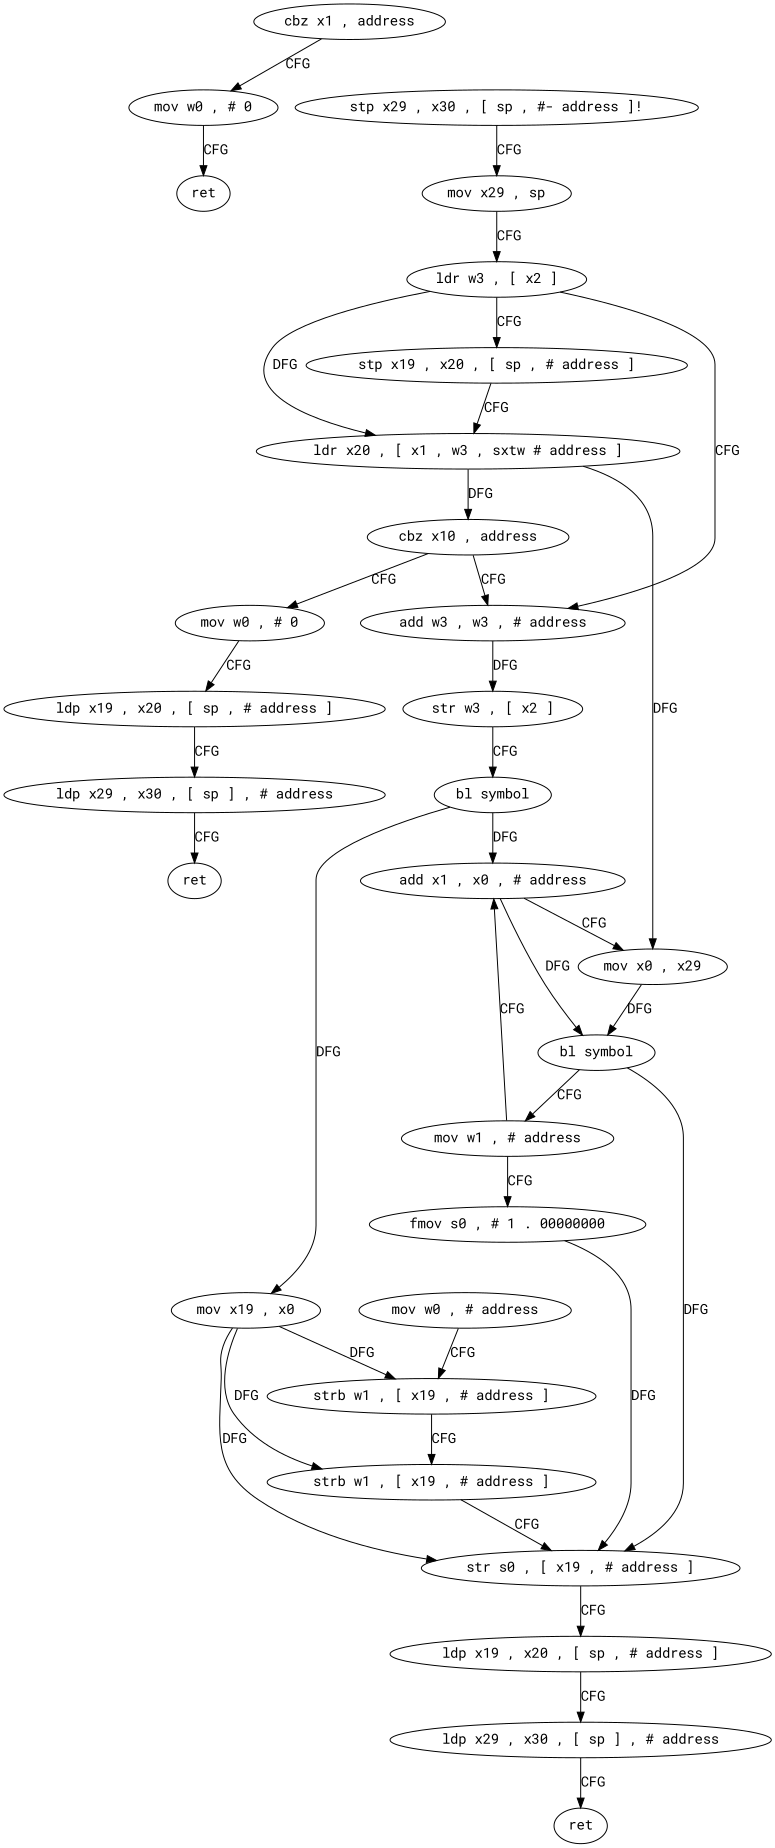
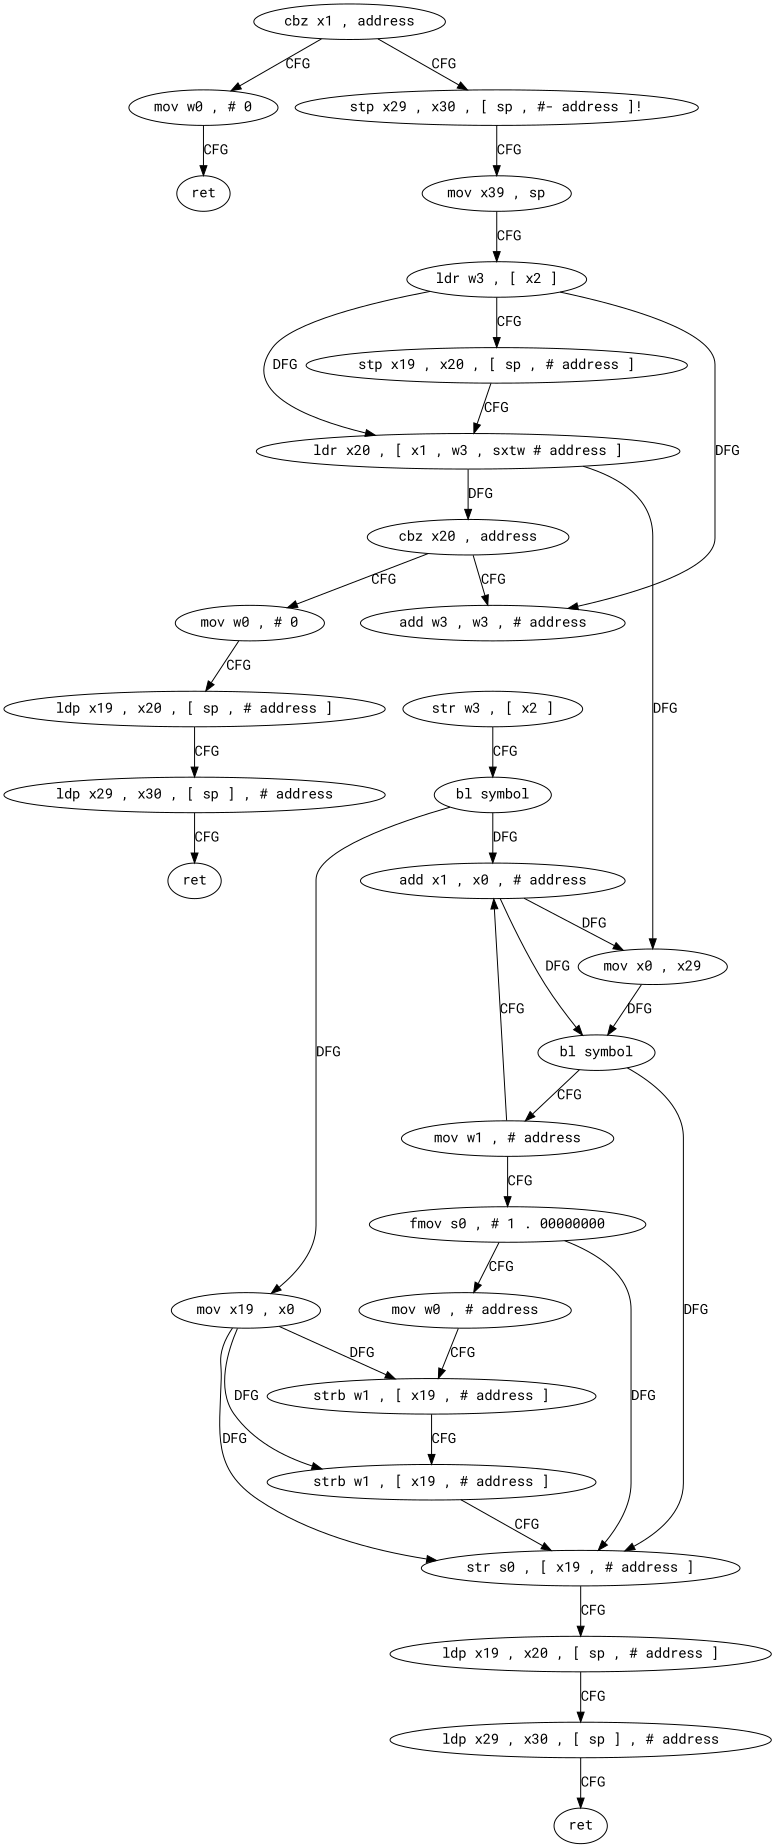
  digraph {
    fontname="Roboto Mono"
    node [fontname="Roboto Mono"]
    edge [fontname="Roboto Mono"]
    n1 [label="cbz x1 , address"]
    n2 [label="mov w0 , # 0"]
    n3 [label="stp x29 , x30 , [ sp , #- address ]!"]
    n4 [label=ret]
-   n5 [label="mov x29 , sp"]
+   n5 [label="mov x39 , sp"]
    n6 [label="ldr w3 , [ x2 ]"]
    n7 [label="stp x19 , x20 , [ sp , # address ]"]
    n8 [label="ldr x20 , [ x1 , w3 , sxtw # address ]"]
    n9 [label="add w3 , w3 , # address"]
-   n10 [label="cbz x10 , address"]
+   n10 [label="cbz x20 , address"]
    n11 [label="mov x0 , x29"]
    n12 [label="str w3 , [ x2 ]"]
    n13 [label="mov w0 , # 0"]
    n14 [label="bl symbol"]
    n15 [label="ldp x19 , x20 , [ sp , # address ]"]
    n16 [label="ldp x29 , x30 , [ sp ] , # address"]
    n17 [label="bl symbol"]
    n18 [label=ret]
    n19 [label="mov x19 , x0"]
    n20 [label="add x1 , x0 , # address"]
    n21 [label="strb w1 , [ x19 , # address ]"]
    n22 [label="strb w1 , [ x19 , # address ]"]
    n23 [label="str s0 , [ x19 , # address ]"]
    n24 [label="ldp x19 , x20 , [ sp , # address ]"]
    n25 [label="mov w1 , # address"]
    n26 [label="fmov s0 , # 1 . 00000000"]
    n27 [label="mov w0 , # address"]
    n28 [label="ldp x29 , x30 , [ sp ] , # address"]
    n29 [label=ret]
    n1 -> n2 [label=CFG]
+   n1 -> n3 [label=CFG]
    n2 -> n4 [label=CFG]
    n3 -> n5 [label=CFG]
    n5 -> n6 [label=CFG]
    n6 -> n7 [label=CFG]
    n6 -> n8 [label=DFG]
-   n6 -> n9 [label=CFG]
+   n6 -> n9 [label=DFG]
    n7 -> n8 [label=CFG]
    n8 -> n10 [label=DFG]
    n8 -> n11 [label=DFG]
-   n9 -> n12 [label=DFG]
    n10 -> n9 [label=CFG]
    n10 -> n13 [label=CFG]
    n11 -> n14 [label=DFG]
    n12 -> n17 [label=CFG]
    n13 -> n15 [label=CFG]
    n14 -> n23 [label=DFG]
    n14 -> n25 [label=CFG]
    n15 -> n16 [label=CFG]
    n16 -> n18 [label=CFG]
    n17 -> n19 [label=DFG]
    n17 -> n20 [label=DFG]
    n19 -> n21 [label=DFG]
    n19 -> n22 [label=DFG]
    n19 -> n23 [label=DFG]
-   n20 -> n11 [label=CFG]
+   n20 -> n11 [label=DFG]
    n20 -> n14 [label=DFG]
    n21 -> n22 [label=CFG]
    n22 -> n23 [label=CFG]
    n23 -> n24 [label=CFG]
    n24 -> n28 [label=CFG]
    n25 -> n20 [label=CFG]
    n25 -> n26 [label=CFG]
    n26 -> n23 [label=DFG]
+   n26 -> n27 [label=CFG]
    n27 -> n21 [label=CFG]
    n28 -> n29 [label=CFG]
  }
